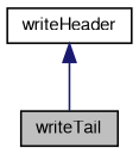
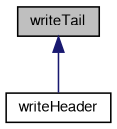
  digraph {
    rankdir=TB
    node [color=black fontname=FreeSans fontsize=10 shape=record]
    n1 [fillcolor=grey75 fontcolor=black height=0.2 label=writeTail style=filled width=0.4]
    n2 [height=0.2 label=writeHeader width=0.4]
-   n2 -> n1 [color=midnightblue dir=back fontname=FreeSans fontsize=10 labelfontname=FreeSans labelfontsize=10 style=solid]
+   n1 -> n2 [color=midnightblue dir=back fontname=FreeSans fontsize=10 labelfontname=FreeSans labelfontsize=10 style=solid]
  }
